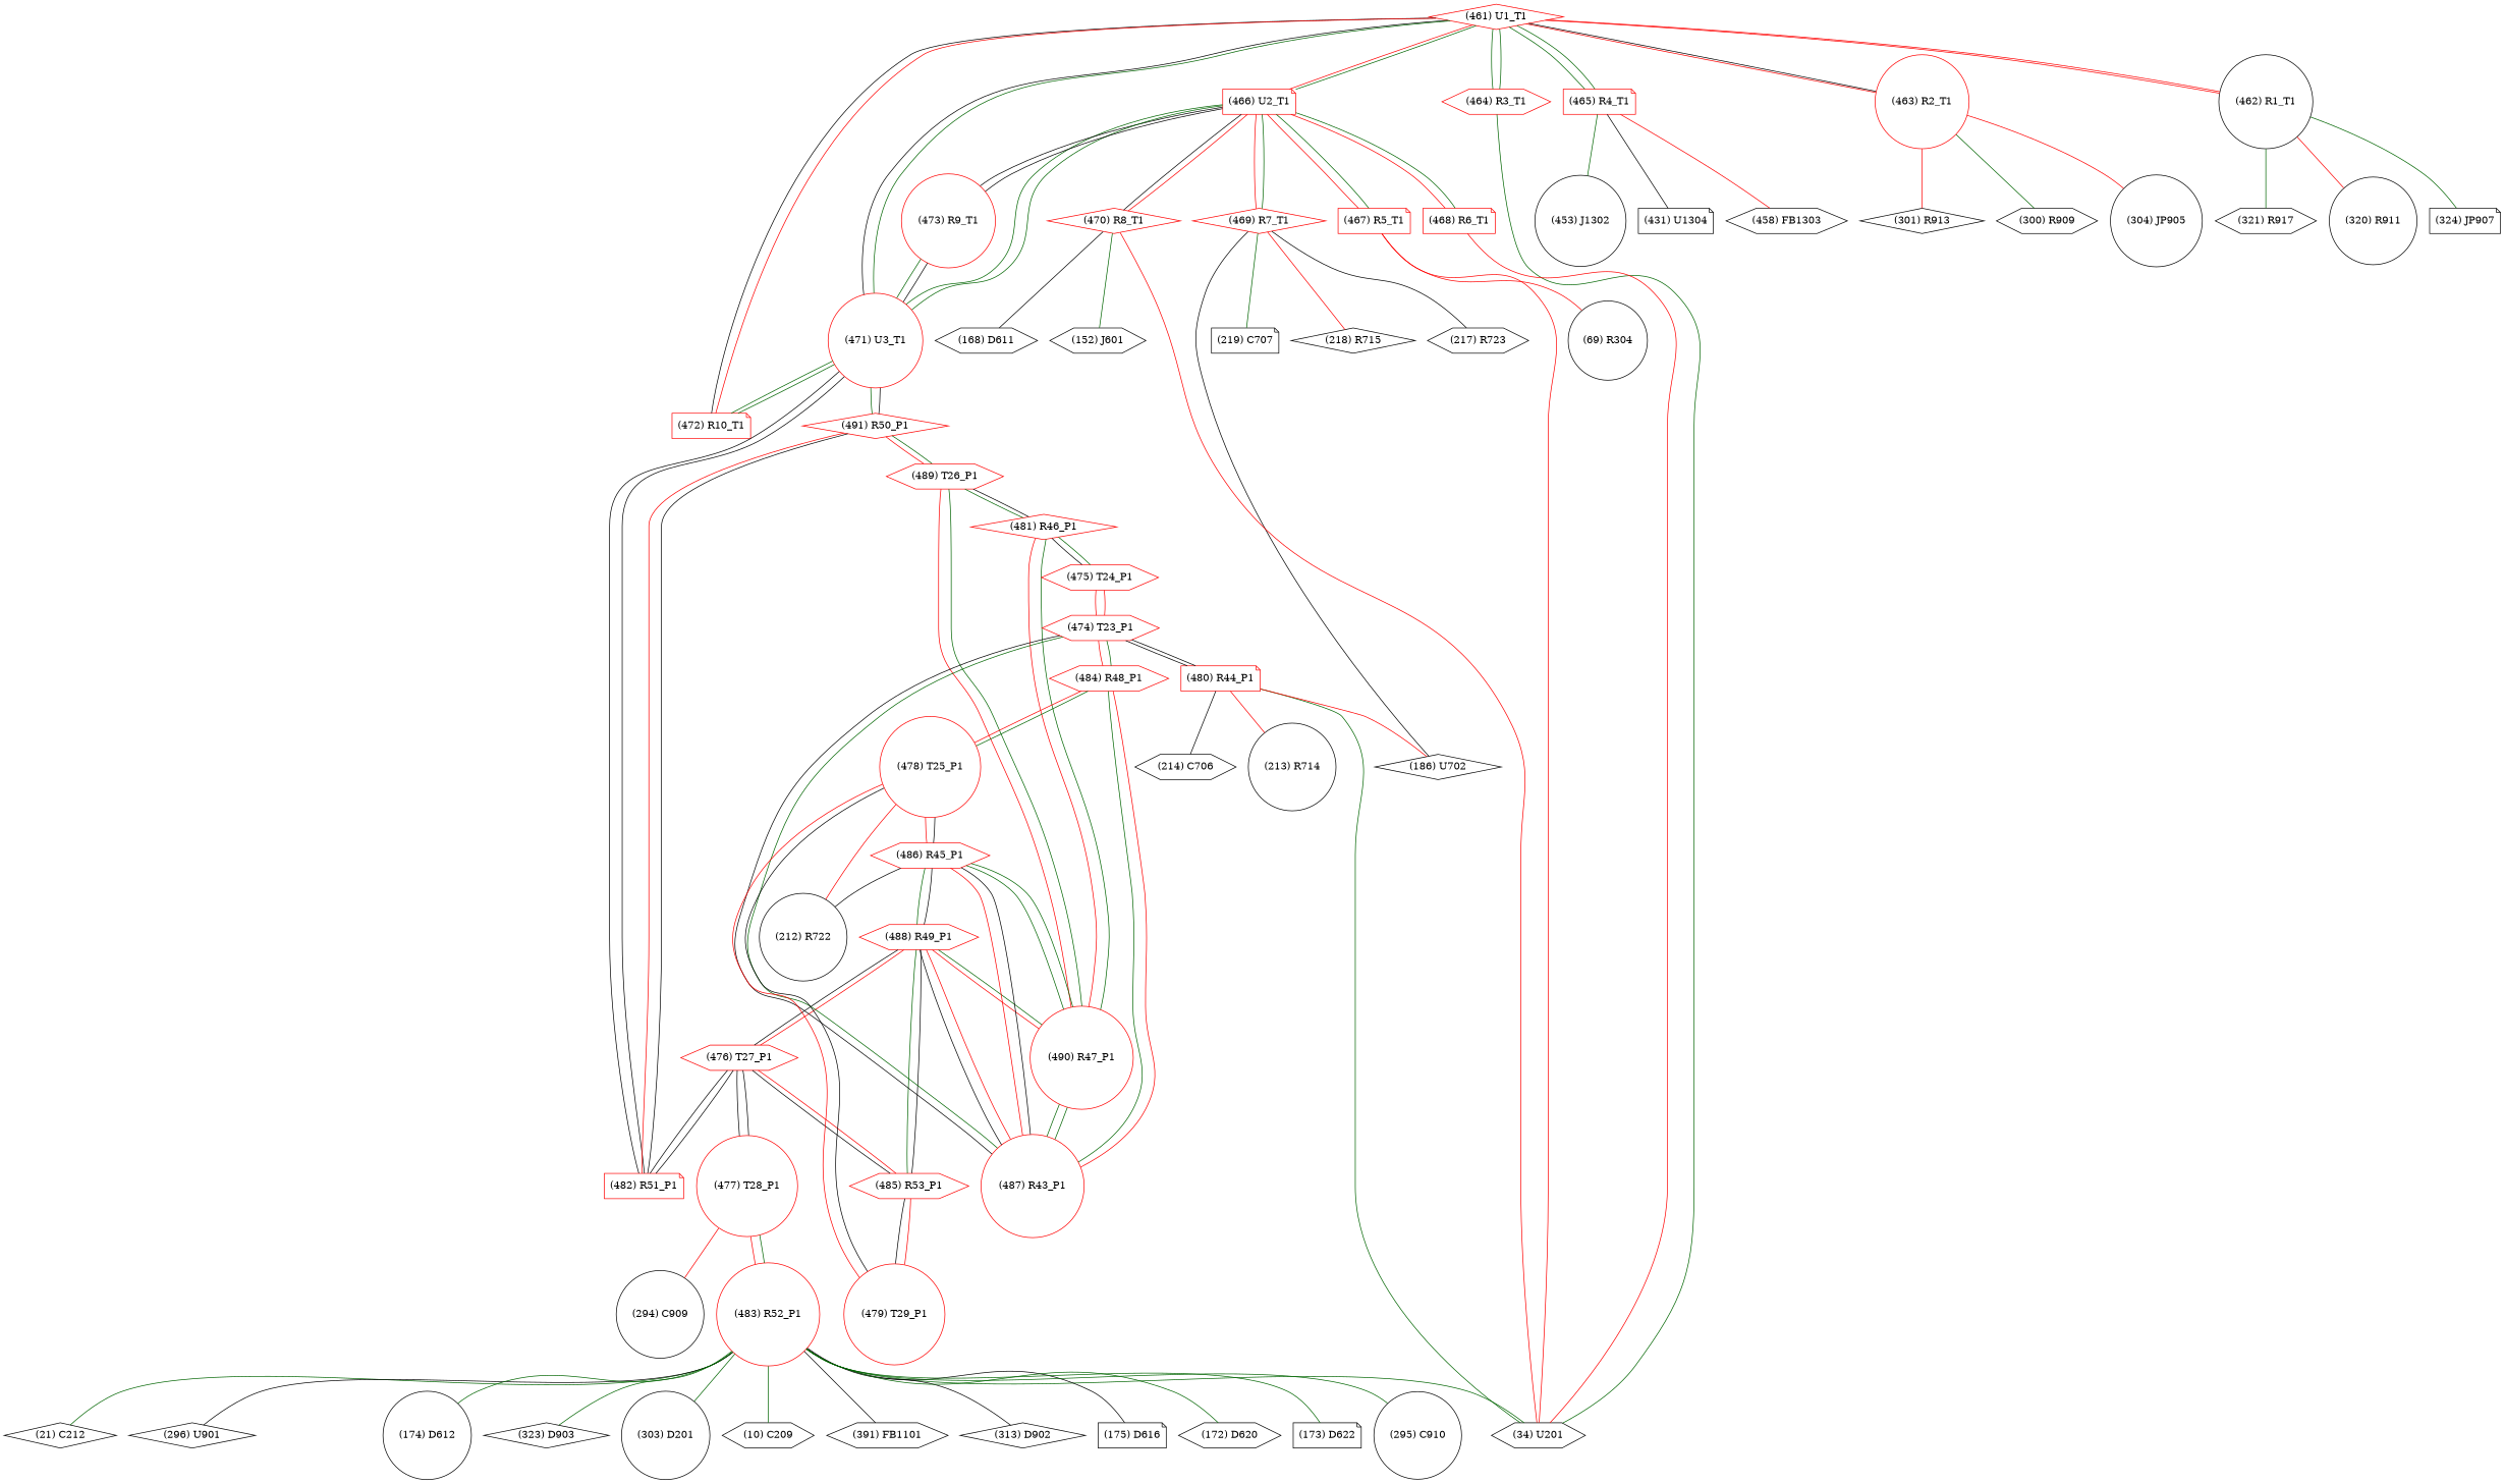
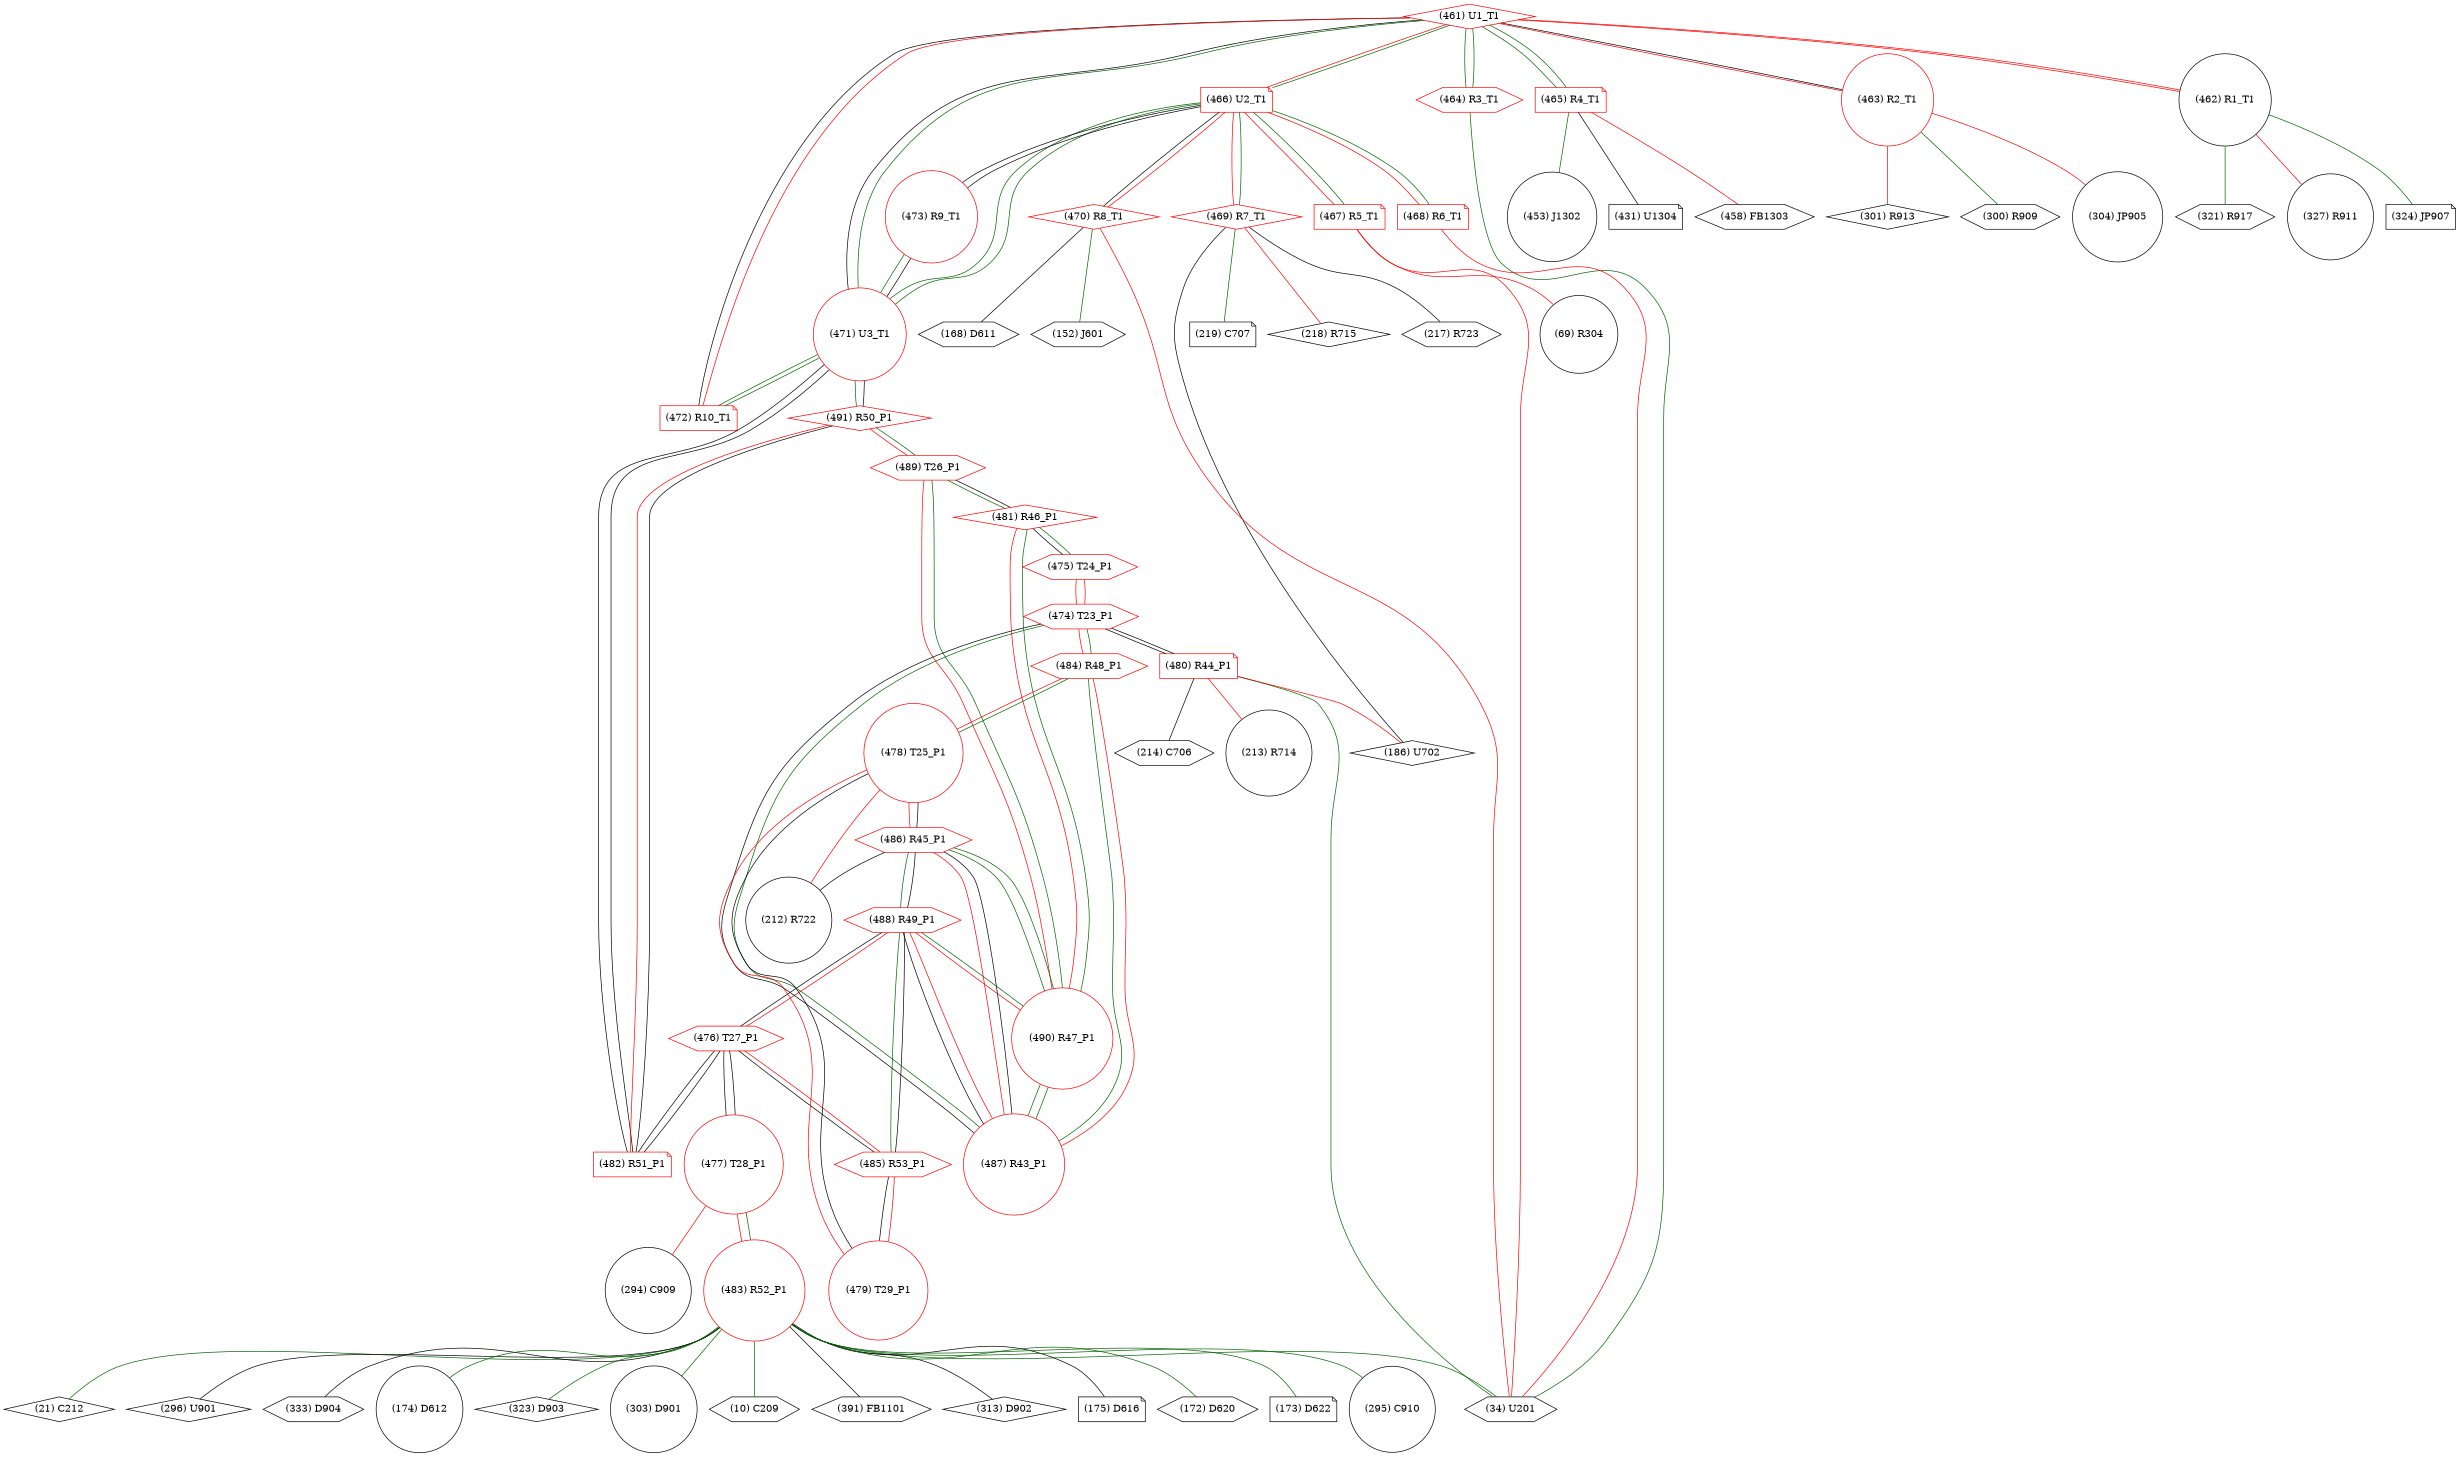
  graph {
    node [shape=hexagon]
    edge [color=darkgreen]
    n1 [color=red label="(461) U1_T1" shape=diamond]
    n2 [color=red label="(466) U2_T1" shape=note]
    n3 [color=red label="(471) U3_T1" shape=circle]
    n4 [color=red label="(472) R10_T1" shape=note]
    n5 [color=red label="(465) R4_T1" shape=note]
    n6 [color=red label="(463) R2_T1" shape=circle]
    n7 [color=red label="(464) R3_T1"]
    n8 [color=black label="(462) R1_T1" shape=circle]
    n9 [color=red label="(469) R7_T1" shape=diamond]
    n10 [color=red label="(470) R8_T1" shape=diamond]
    n11 [color=red label="(467) R5_T1" shape=note]
    n12 [color=red label="(468) R6_T1" shape=note]
    n13 [color=red label="(473) R9_T1" shape=circle]
    n14 [color=red label="(482) R51_P1" shape=note]
    n15 [color=red label="(491) R50_P1" shape=diamond]
    n16 [label="(453) J1302" shape=circle]
    n17 [label="(431) U1304" shape=note]
    n18 [label="(458) FB1303"]
    n19 [label="(301) R913" shape=diamond]
    n20 [label="(300) R909"]
    n21 [label="(304) JP905" shape=circle]
    n22 [label="(34) U201"]
    n23 [label="(321) R917"]
-   n24 [label="(320) R911" shape=circle]
+   n24 [label="(327) R911" shape=circle]
    n25 [label="(324) JP907" shape=note]
    n26 [label="(186) U702" shape=diamond]
    n27 [label="(219) C707" shape=note]
    n28 [label="(218) R715" shape=diamond]
    n29 [label="(217) R723"]
    n30 [label="(168) D611"]
    n31 [label="(152) J601"]
    n32 [label="(69) R304" shape=circle]
    n33 [color=red label="(476) T27_P1"]
    n34 [color=red label="(489) T26_P1"]
    n35 [color=red label="(488) R49_P1"]
    n36 [color=red label="(477) T28_P1" shape=circle]
    n37 [color=red label="(485) R53_P1"]
    n38 [color=red label="(490) R47_P1" shape=circle]
    n39 [color=red label="(481) R46_P1" shape=diamond]
    n40 [color=red label="(474) T23_P1"]
    n41 [color=red label="(484) R48_P1"]
    n42 [color=red label="(487) R43_P1" shape=circle]
    n43 [color=red label="(475) T24_P1"]
    n44 [color=red label="(480) R44_P1" shape=note]
    n45 [color=red label="(478) T25_P1" shape=circle]
    n46 [color=red label="(486) R45_P1"]
    n47 [label="(213) R714" shape=circle]
    n48 [label="(214) C706"]
    n49 [color=red label="(479) T29_P1" shape=circle]
    n50 [label="(212) R722" shape=circle]
    n51 [color=red label="(483) R52_P1" shape=circle]
    n52 [label="(294) C909" shape=circle]
    n53 [label="(391) FB1101"]
    n54 [label="(313) D902" shape=diamond]
    n55 [label="(175) D616" shape=note]
    n56 [label="(172) D620"]
    n57 [label="(173) D622" shape=note]
    n58 [label="(295) C910" shape=circle]
    n59 [label="(21) C212" shape=diamond]
    n60 [label="(296) U901" shape=diamond]
+   n61 [label="(333) D904"]
    n62 [label="(174) D612" shape=circle]
    n63 [label="(323) D903" shape=diamond]
-   n64 [label="(303) D201" shape=circle]
+   n64 [label="(303) D901" shape=circle]
    n65 [label="(10) C209"]
    n1 -- n2 [color=red]
    n1 -- n3 [color=black]
    n1 -- n4 [color=black]
    n1 -- n5
    n1 -- n6 [color=red]
    n1 -- n7
    n1 -- n8 [color=red]
    n2 -- n1
    n2 -- n3
    n2 -- n9 [color=red]
    n2 -- n10 [color=black]
    n2 -- n11 [color=red]
    n2 -- n12 [color=red]
    n2 -- n13 [color=black]
    n3 -- n1
    n3 -- n2
    n3 -- n4
    n3 -- n13 [color=black]
    n3 -- n14 [color=black]
    n3 -- n15
    n4 -- n1 [color=red]
    n4 -- n3
    n5 -- n1
    n5 -- n16
    n5 -- n17 [color=black]
    n5 -- n18 [color=red]
    n6 -- n1 [color=black]
    n6 -- n19 [color=red]
    n6 -- n20
    n6 -- n21 [color=red]
    n7 -- n1
    n7 -- n22
    n8 -- n1 [color=red]
    n8 -- n23
    n8 -- n24 [color=red]
    n8 -- n25
    n9 -- n2
    n9 -- n26 [color=black]
    n9 -- n27
    n9 -- n28 [color=red]
    n9 -- n29 [color=black]
    n10 -- n2 [color=red]
    n10 -- n22 [color=red]
    n10 -- n30 [color=black]
    n10 -- n31
    n11 -- n2
    n11 -- n22 [color=red]
    n11 -- n32 [color=red]
    n12 -- n2
    n12 -- n22 [color=red]
    n13 -- n2 [color=black]
    n13 -- n3
    n14 -- n3 [color=black]
    n14 -- n15 [color=black]
    n14 -- n33 [color=black]
    n15 -- n3 [color=black]
    n15 -- n14 [color=red]
    n15 -- n34 [color=red]
    n33 -- n14 [color=black]
    n33 -- n35 [color=red]
    n33 -- n36 [color=black]
    n33 -- n37 [color=black]
    n34 -- n15
    n34 -- n38 [color=red]
    n34 -- n39
    n35 -- n33 [color=black]
    n35 -- n37
    n35 -- n38 [color=red]
    n35 -- n42 [color=black]
    n35 -- n46 [color=black]
    n36 -- n33 [color=black]
    n36 -- n51 [color=red]
    n36 -- n52 [color=red]
    n37 -- n33 [color=red]
    n37 -- n35 [color=black]
    n37 -- n49 [color=black]
    n38 -- n34
    n38 -- n35
    n38 -- n39
    n38 -- n42
    n38 -- n46
    n39 -- n34 [color=black]
    n39 -- n38 [color=red]
    n39 -- n43 [color=black]
    n40 -- n41 [color=red]
    n40 -- n42 [color=black]
    n40 -- n43 [color=red]
    n40 -- n44 [color=black]
    n41 -- n40
    n41 -- n42
    n41 -- n45 [color=red]
    n42 -- n35 [color=red]
    n42 -- n38
    n42 -- n40
    n42 -- n41 [color=red]
    n42 -- n46 [color=black]
    n43 -- n39
    n43 -- n40 [color=red]
    n44 -- n22
    n44 -- n26 [color=red]
    n44 -- n40 [color=black]
    n44 -- n47 [color=red]
    n44 -- n48 [color=black]
    n45 -- n41
    n45 -- n46 [color=red]
    n45 -- n49 [color=red]
    n45 -- n50 [color=red]
    n46 -- n35
    n46 -- n38
    n46 -- n42 [color=red]
    n46 -- n45 [color=black]
    n46 -- n50 [color=black]
    n49 -- n37 [color=red]
    n49 -- n45 [color=black]
    n51 -- n22
    n51 -- n36
    n51 -- n53 [color=black]
    n51 -- n54 [color=black]
    n51 -- n55 [color=black]
    n51 -- n56
    n51 -- n57
    n51 -- n58
    n51 -- n59
    n51 -- n60 [color=black]
+   n51 -- n61 [color=black]
    n51 -- n62
    n51 -- n63
    n51 -- n64
    n51 -- n65
  }
